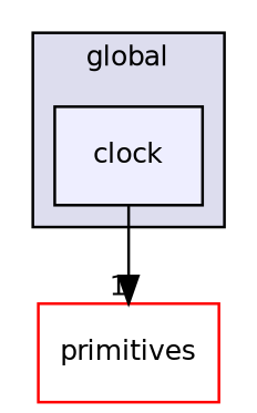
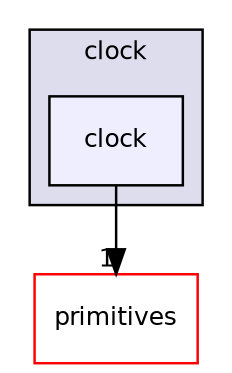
  digraph {
    compound=true
    node [fontname=Helvetica fontsize=10 shape=box]
    n1 [fillcolor="#eeeeff" label=clock pencolor=black style=filled]
    n2 [color=red label=primitives]
    subgraph cluster_1 {
      bgcolor="#ddddee"
      fontname=Helvetica
      fontsize=10
-     label=global
+     label=clock
      pencolor=black
      n1
    }
    n1 -> n2 [headlabel=1 labeldistance=1.5 labelfontname=Helvetica labelfontsize=10]
  }
